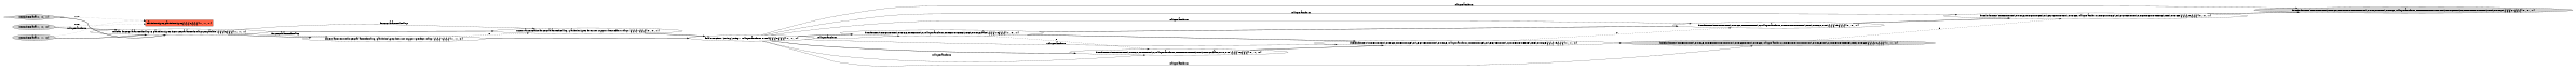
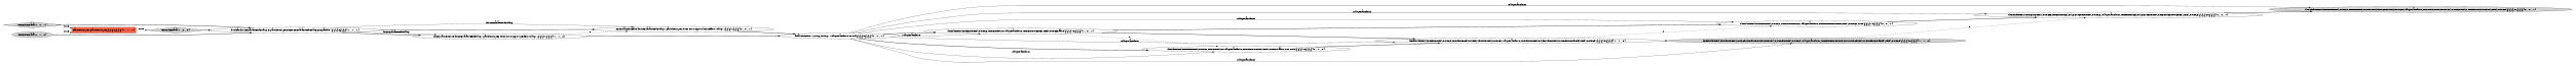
  digraph {
    rankdir=LR
    node [fillcolor=white shape=ellipse style=filled]
    edge [style=bold]
    n1 [label="boolean forceGuaranteedRollup = partitionsSpec.isForceGuaranteedRollupCompatible()@@@6@@@['1', '1', '1']"]
    n2 [label="Assert.assertFalse(forceGuaranteedRollup,\"parititionSpec does not support best-effort rollup\")@@@7@@@['0', '0', '1']"]
    n3 [label="Assert.assertTrue(forceGuaranteedRollup,\"parititionSpec does not support perfect rollup\")@@@7@@@['1', '1', '0']"]
    n4 [label="final Function<String,String> rollupTransform = null@@@8@@@['1', '1', '1']"]
    n5 [label="doIndexTest(INDEX_DATASOURCE,INDEX_TASK,rollupTransform,INDEX_QUERIES_RESOURCE,false)@@@18@@@['1', '0', '1']"]
    n6 [label="doReindexTest(INDEX_DATASOURCE,INDEX_INGEST_SEGMENT_DATASOURCE,rollupTransform,INDEX_INGEST_SEGMENT_TASK,INDEX_QUERIES_RESOURCE)@@@19@@@['1', '1', '0']"]
    n7 [label="doIndexTest(INDEX_DATASOURCE,INDEX_TASK,rollupTransform,INDEX_QUERIES_RESOURCE,false,true,true)@@@18@@@['0', '1', '0']"]
    n8 [label="doIndexTest(INDEX_DATASOURCE,REINDEX_TASK,rollupTransform,REINDEX_QUERIES_RESOURCE,true)@@@19@@@['0', '0', '1']"]
    n9 [fillcolor=lightgray label="doReindexTest(INDEX_DATASOURCE,INDEX_DRUID_INPUT_SOURCE_DATASOURCE,rollupTransform,INDEX_DRUID_INPUT_SOURCE_TASK,INDEX_QUERIES_RESOURCE)@@@20@@@['1', '1', '0']"]
    n10 [label="doReindexTest(INDEX_DATASOURCE,INDEX_INGEST_SEGMENT_DATASOURCE,rollupTransform,INDEX_INGEST_SEGMENT_TASK,REINDEX_QUERIES_RESOURCE)@@@20@@@['0', '0', '1']"]
    n11 [fillcolor=lightgray label="testIndexData['0', '0', '1']" shape=diamond]
    n12 [fillcolor=tomato label="PartitionsSpec partitionsSpec@@@2@@@['1', '1', '1']" shape=box]
    n13 [fillcolor=lightgray label="doReindexTest(INDEX_DATASOURCE,INDEX_DRUID_INPUT_SOURCE_DATASOURCE,rollupTransform,INDEX_DRUID_INPUT_SOURCE_TASK,REINDEX_QUERIES_RESOURCE)@@@21@@@['0', '0', '1']"]
-   n14 [fillcolor=lightgray label="testIndexData['1', '0', '0']"]
+   n14 [fillcolor=lightgray label="testIndexData['1', '0', '0']" shape=diamond]
    n15 [fillcolor=lightgray label="testIndexData['0', '1', '0']"]
    n1 -> n2 [label=forceGuaranteedRollup style=solid]
    n1 -> n2
    n1 -> n3 [label=forceGuaranteedRollup style=solid]
    n1 -> n3
    n2 -> n4
    n3 -> n2 [label=0 style=dashed]
    n3 -> n4
    n4 -> n5
    n4 -> n5 [label=rollupTransform style=solid]
    n4 -> n6 [label=rollupTransform style=solid]
    n4 -> n7
    n4 -> n7 [label=rollupTransform style=solid]
    n4 -> n8 [label=rollupTransform style=solid]
    n4 -> n9 [label=rollupTransform style=solid]
    n4 -> n10 [label=rollupTransform style=solid]
    n4 -> n13 [label=rollupTransform style=solid]
    n5 -> n6
    n5 -> n7 [label=0 style=dashed]
    n5 -> n8
    n6 -> n8 [label=0 style=dashed]
    n6 -> n9
    n7 -> n6
    n8 -> n10
    n9 -> n10 [label=0 style=dashed]
    n10 -> n13
    n11 -> n1
    n11 -> n12 [label=true style=dotted]
    n14 -> n1
-   n14 -> n12 [label=true style=dotted]
+   n12 -> n14 [label=true style=dotted]
    n15 -> n1
-   n15 -> n12 [label=rollupTransform style=dotted]
+   n15 -> n12 [label=true style=dotted]
  }
